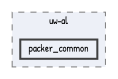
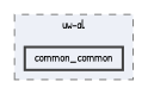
  digraph {
    compound=true
    fontname="Patrick Hand"
-   n1 [color=grey25 fillcolor="#edf0f7" fontname="Patrick Hand" fontsize=10 height=0.2 label=packer_common shape=box style="filled,bold" width=0.4]
+   n1 [color=grey25 fillcolor="#edf0f7" fontname="Patrick Hand" fontsize=10 height=0.2 label=common_common shape=box style="filled,bold" width=0.4]
    subgraph cluster_1 {
      bgcolor="#edf0f7"
      fontsize=10
      label="uw-al"
      pencolor=grey50
      style="filled,dashed"
      n1
    }
  }
